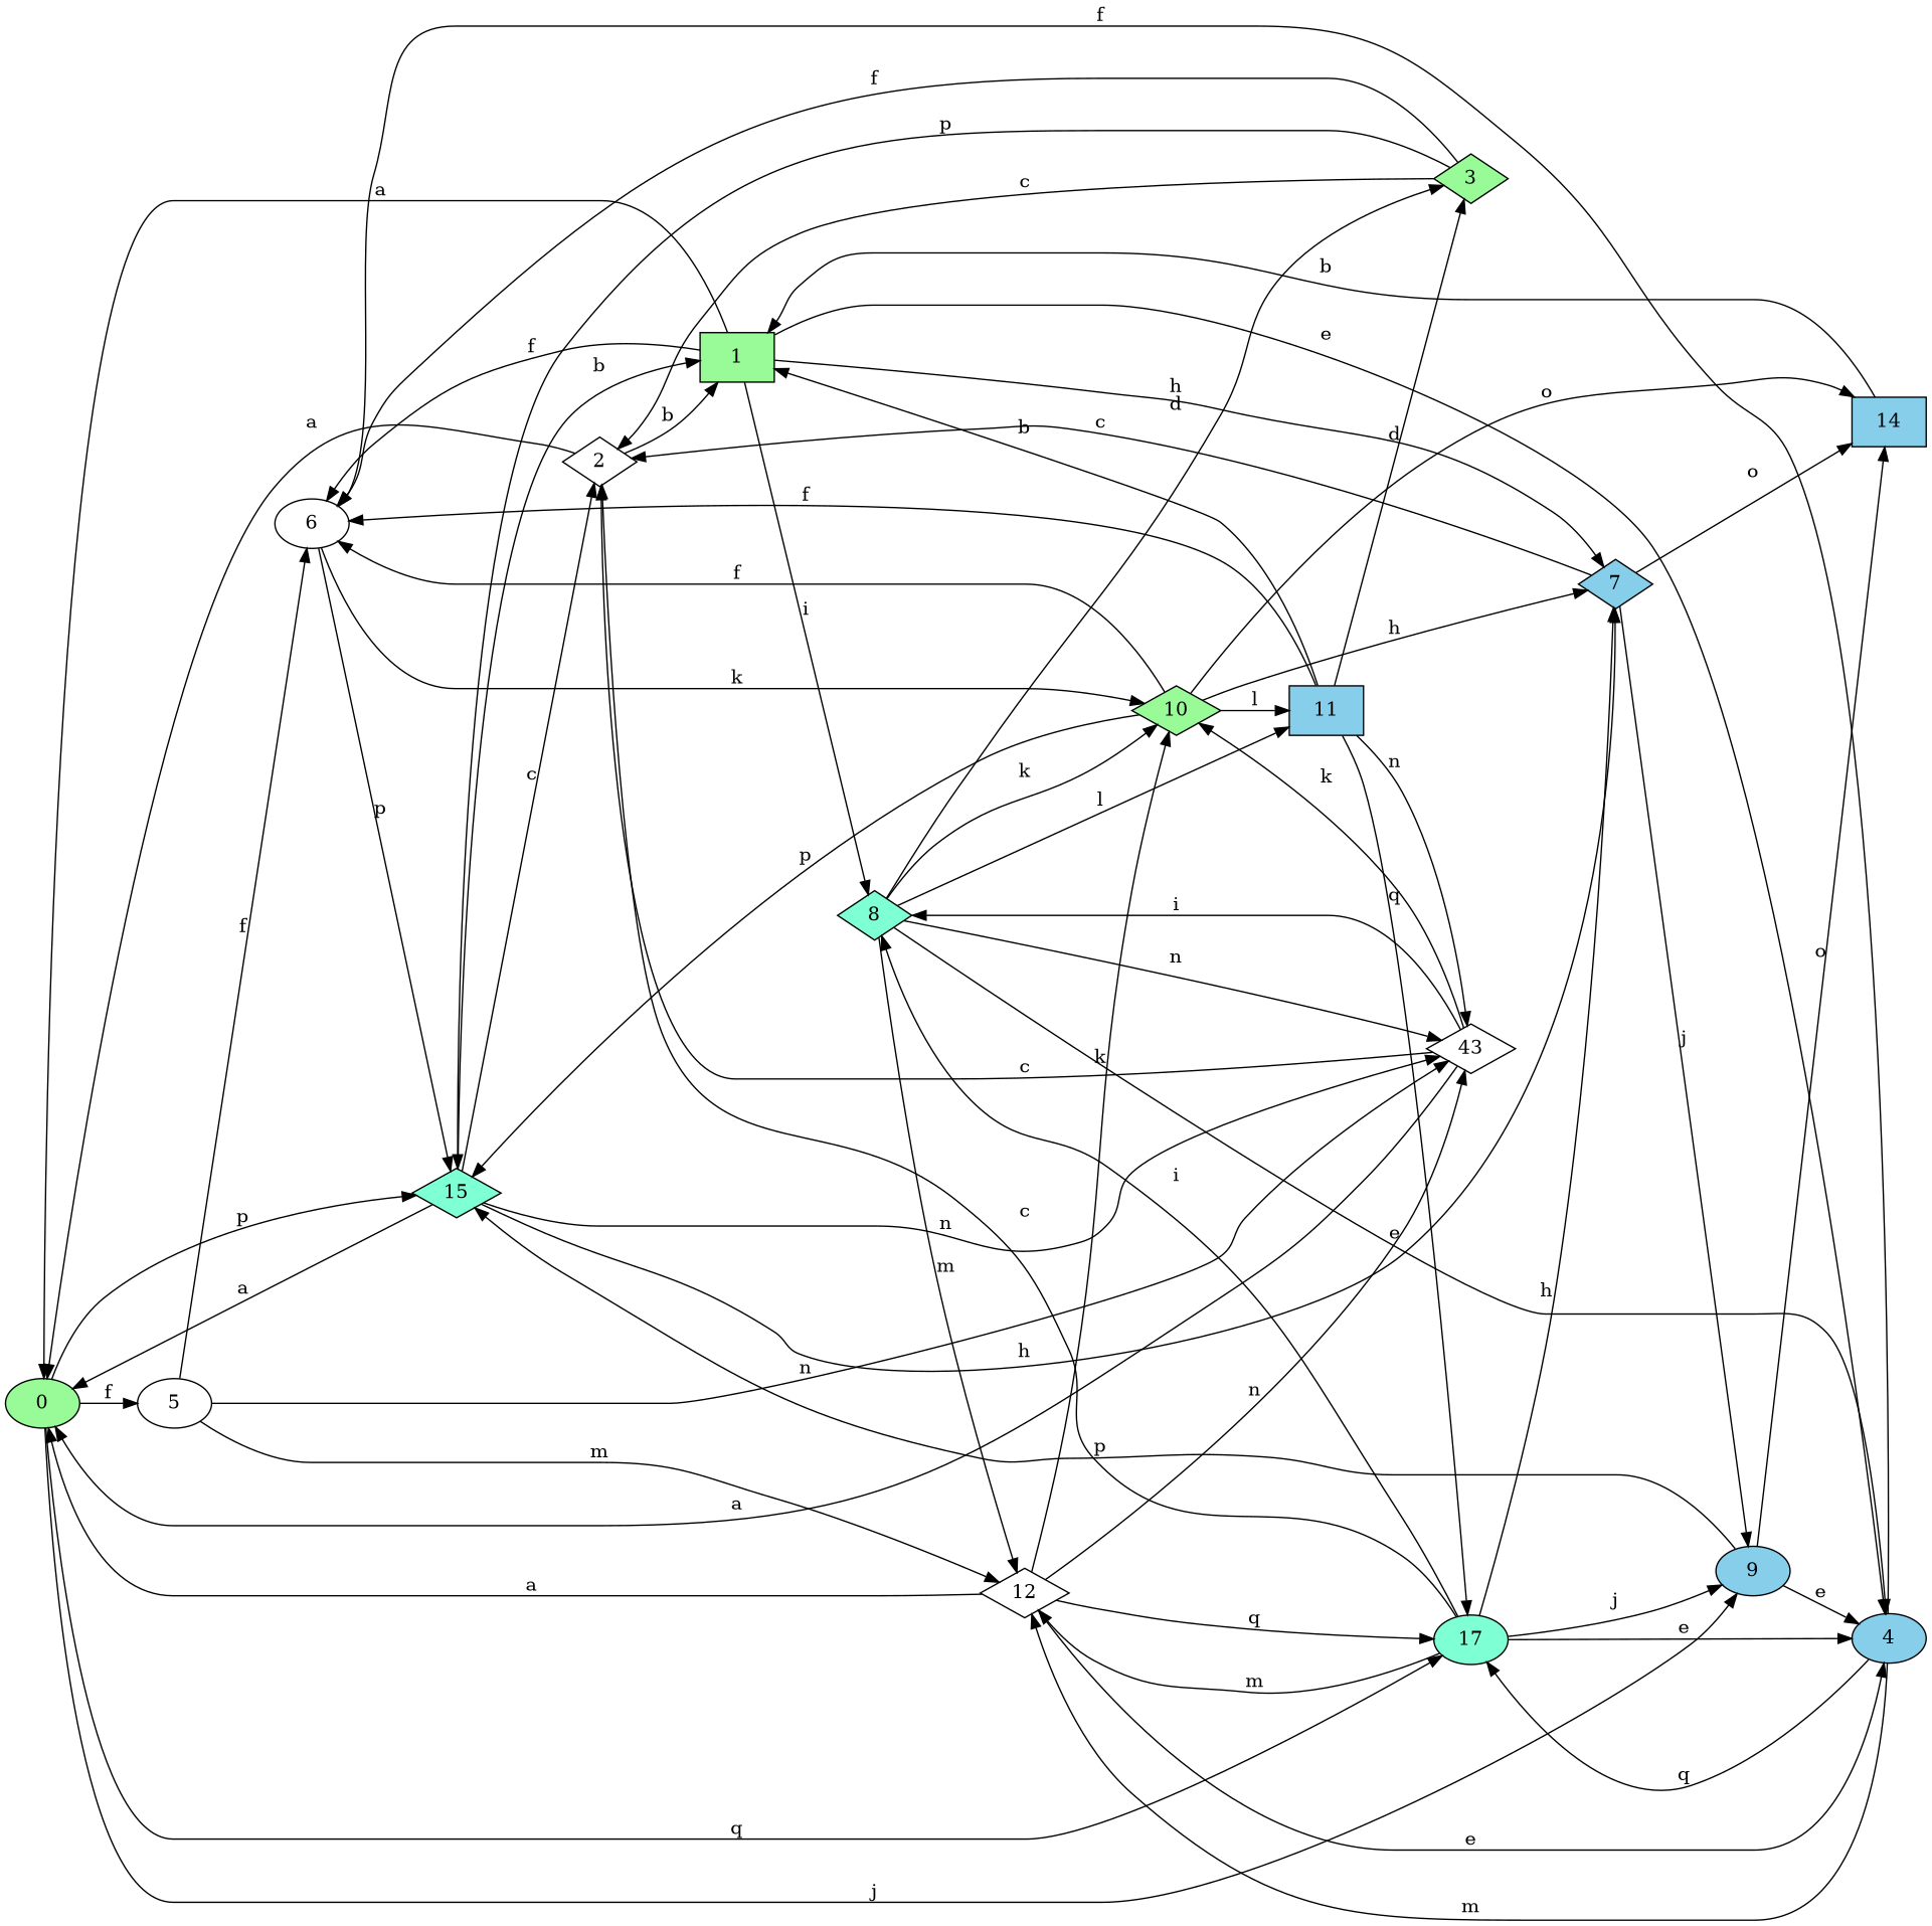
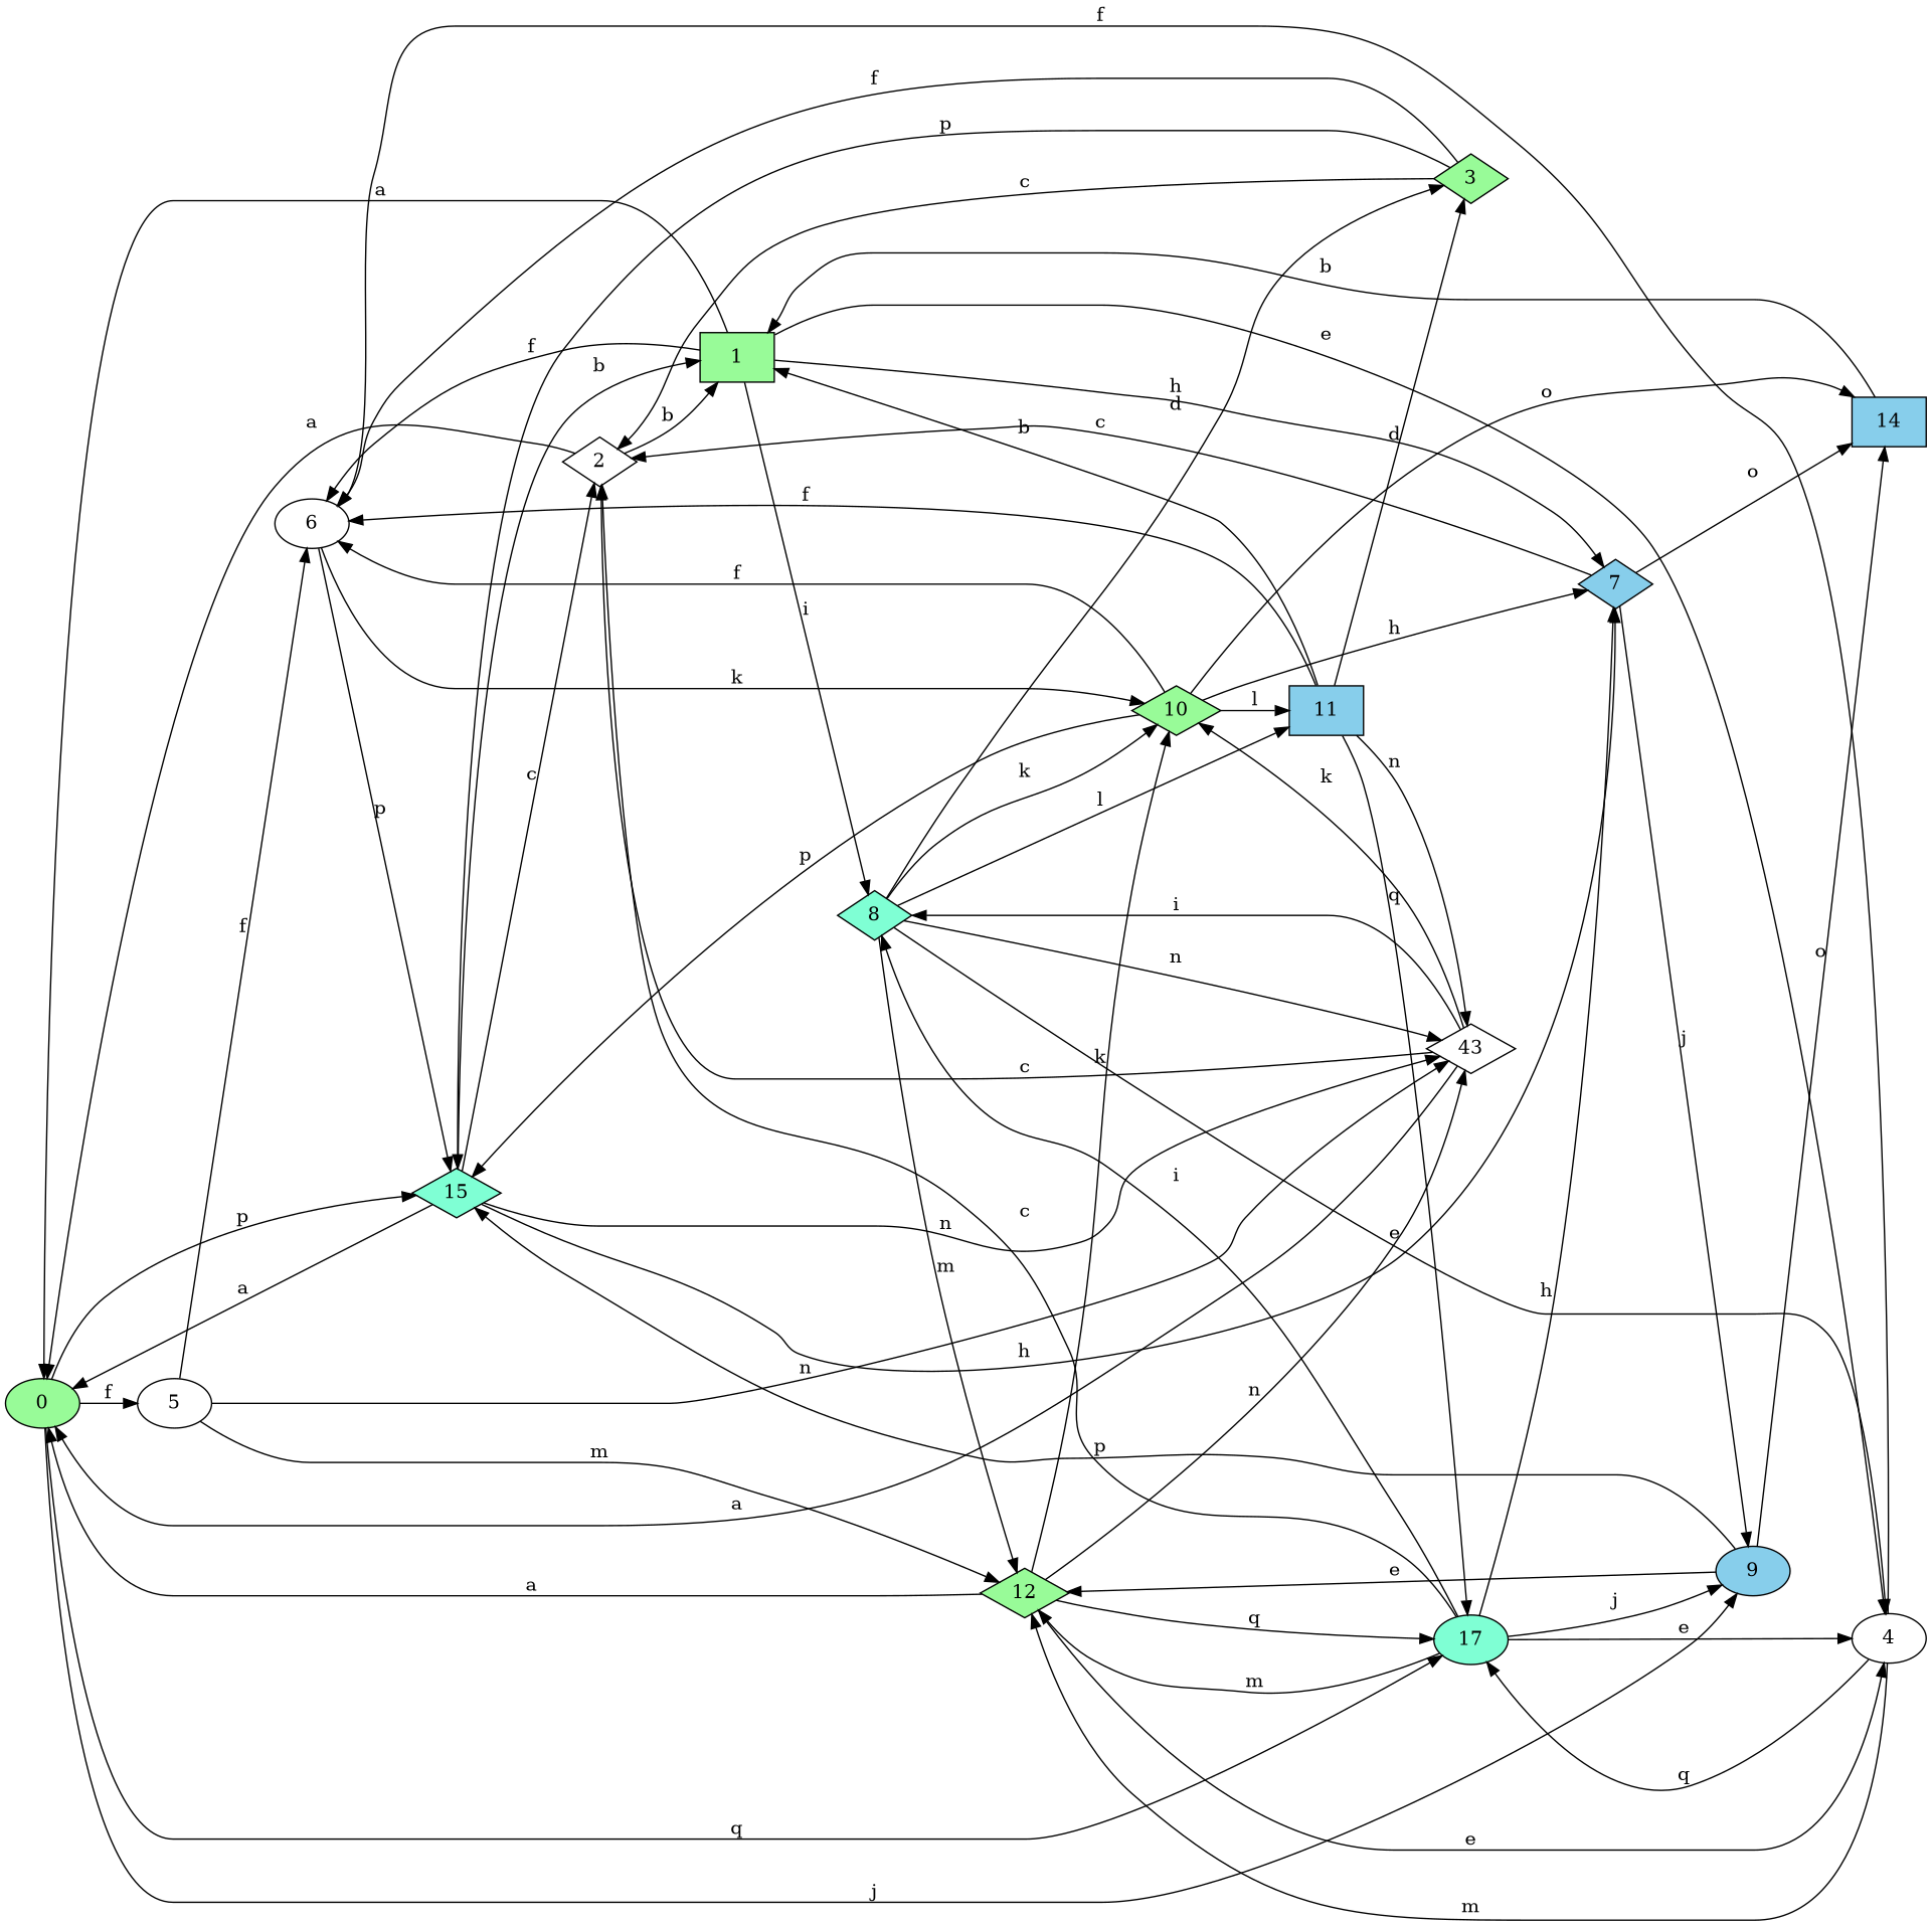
  strict digraph {
    rankdir=LR
    node [fillcolor=palegreen shape=diamond style=filled]
    0 [shape=ellipse]
    5 [fillcolor=white shape=ellipse]
    9 [fillcolor=skyblue shape=ellipse]
    15 [fillcolor=aquamarine]
    17 [fillcolor=aquamarine shape=ellipse]
    6 [fillcolor=white shape=ellipse]
-   12 [fillcolor=white]
+   12
    n8 [fillcolor=white label=43]
-   4 [fillcolor=skyblue shape=ellipse]
+   4 [fillcolor=white shape=ellipse]
    14 [fillcolor=skyblue shape=box]
    1 [shape=box]
    7 [fillcolor=skyblue]
    2 [fillcolor=white]
    8 [fillcolor=aquamarine]
    10
    3
    11 [fillcolor=skyblue shape=box]
    0 -> 5 [label=f]
    0 -> 9 [label=j]
    0 -> 15 [label=p]
    0 -> 17 [label=q]
    5 -> 6 [label=f]
    5 -> 12 [label=m]
    5 -> n8 [label=n]
    9 -> 15 [label=p]
-   9 -> 4 [label=e]
+   9 -> 12 [label=e]
    9 -> 14 [label=o]
    15 -> 0 [label=a]
    15 -> n8 [label=n]
    15 -> 1 [label=b]
    15 -> 7 [label=h]
    15 -> 2 [label=c]
    17 -> 9 [label=j]
    17 -> 12 [label=m]
    17 -> 4 [label=e]
    17 -> 7 [label=h]
    17 -> 2 [label=c]
    17 -> 8 [label=i]
    6 -> 15 [label=p]
    6 -> 10 [label=k]
    12 -> 0 [label=a]
    12 -> 17 [label=q]
    12 -> n8 [label=n]
    12 -> 4 [label=e]
    12 -> 10 [label=k]
    n8 -> 0 [label=a]
    n8 -> 2 [label=c]
    n8 -> 8 [label=i]
    n8 -> 10 [label=k]
    4 -> 17 [label=q]
    4 -> 6 [label=f]
    4 -> 12 [label=m]
    14 -> 1 [label=b]
    1 -> 0 [label=a]
    1 -> 6 [label=f]
    1 -> 4 [label=e]
    1 -> 7 [label=h]
    1 -> 8 [label=i]
    7 -> 9 [label=j]
    7 -> 14 [label=o]
    7 -> 2 [label=c]
    2 -> 0 [label=a]
    2 -> 1 [label=b]
    8 -> 12 [label=m]
    8 -> n8 [label=n]
    8 -> 4 [label=e]
    8 -> 10 [label=k]
    8 -> 3 [label=d]
    8 -> 11 [label=l]
    10 -> 15 [label=p]
    10 -> 6 [label=f]
    10 -> 14 [label=o]
    10 -> 7 [label=h]
    10 -> 11 [label=l]
    3 -> 15 [label=p]
    3 -> 6 [label=f]
    3 -> 2 [label=c]
    11 -> 17 [label=q]
    11 -> 6 [label=f]
    11 -> n8 [label=n]
    11 -> 1 [label=b]
    11 -> 3 [label=d]
  }
